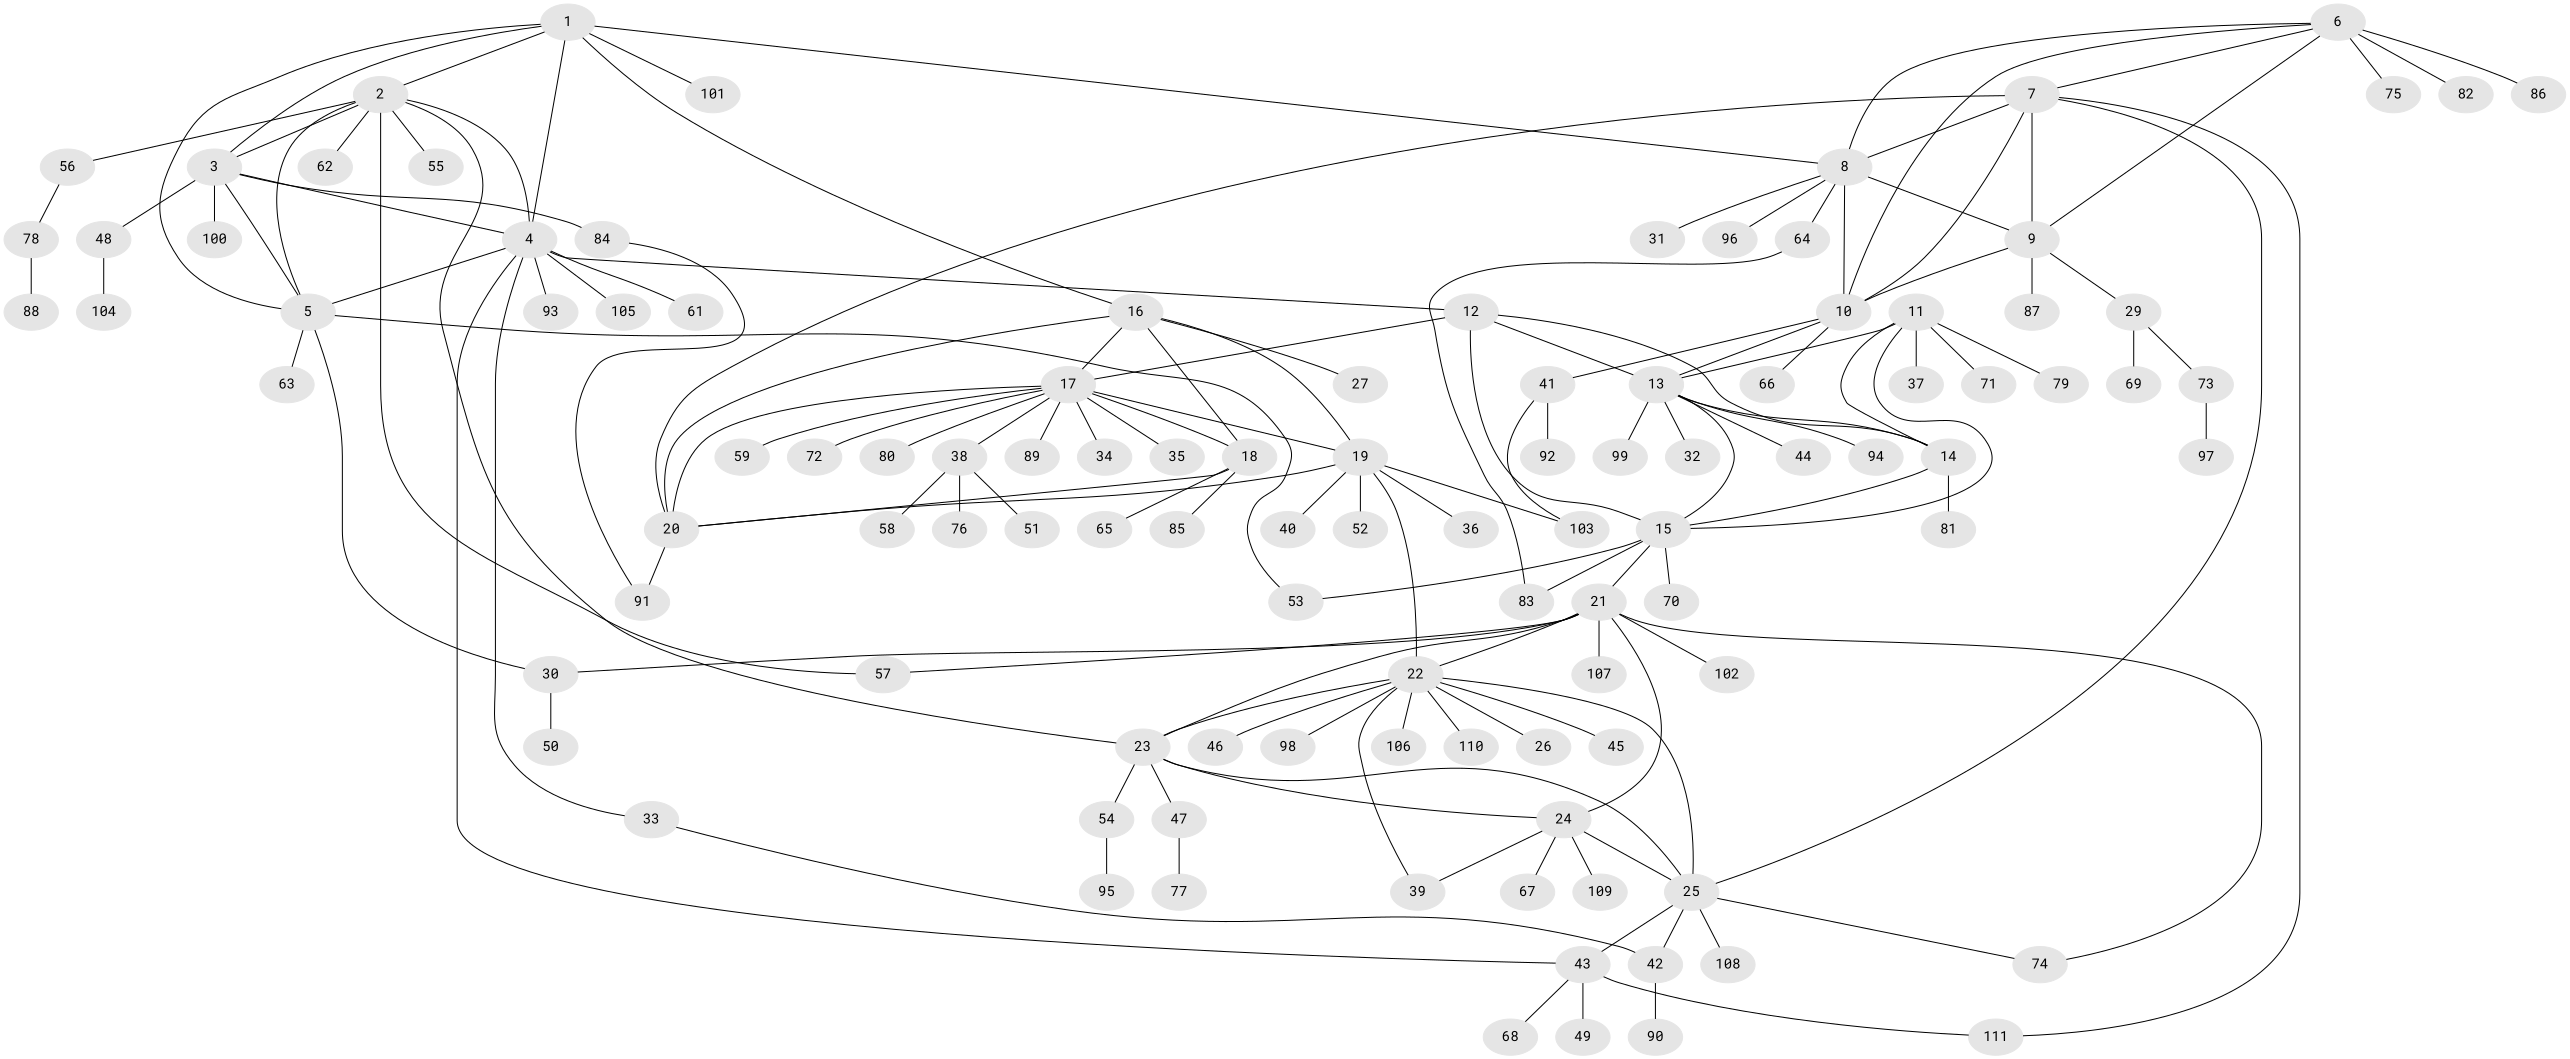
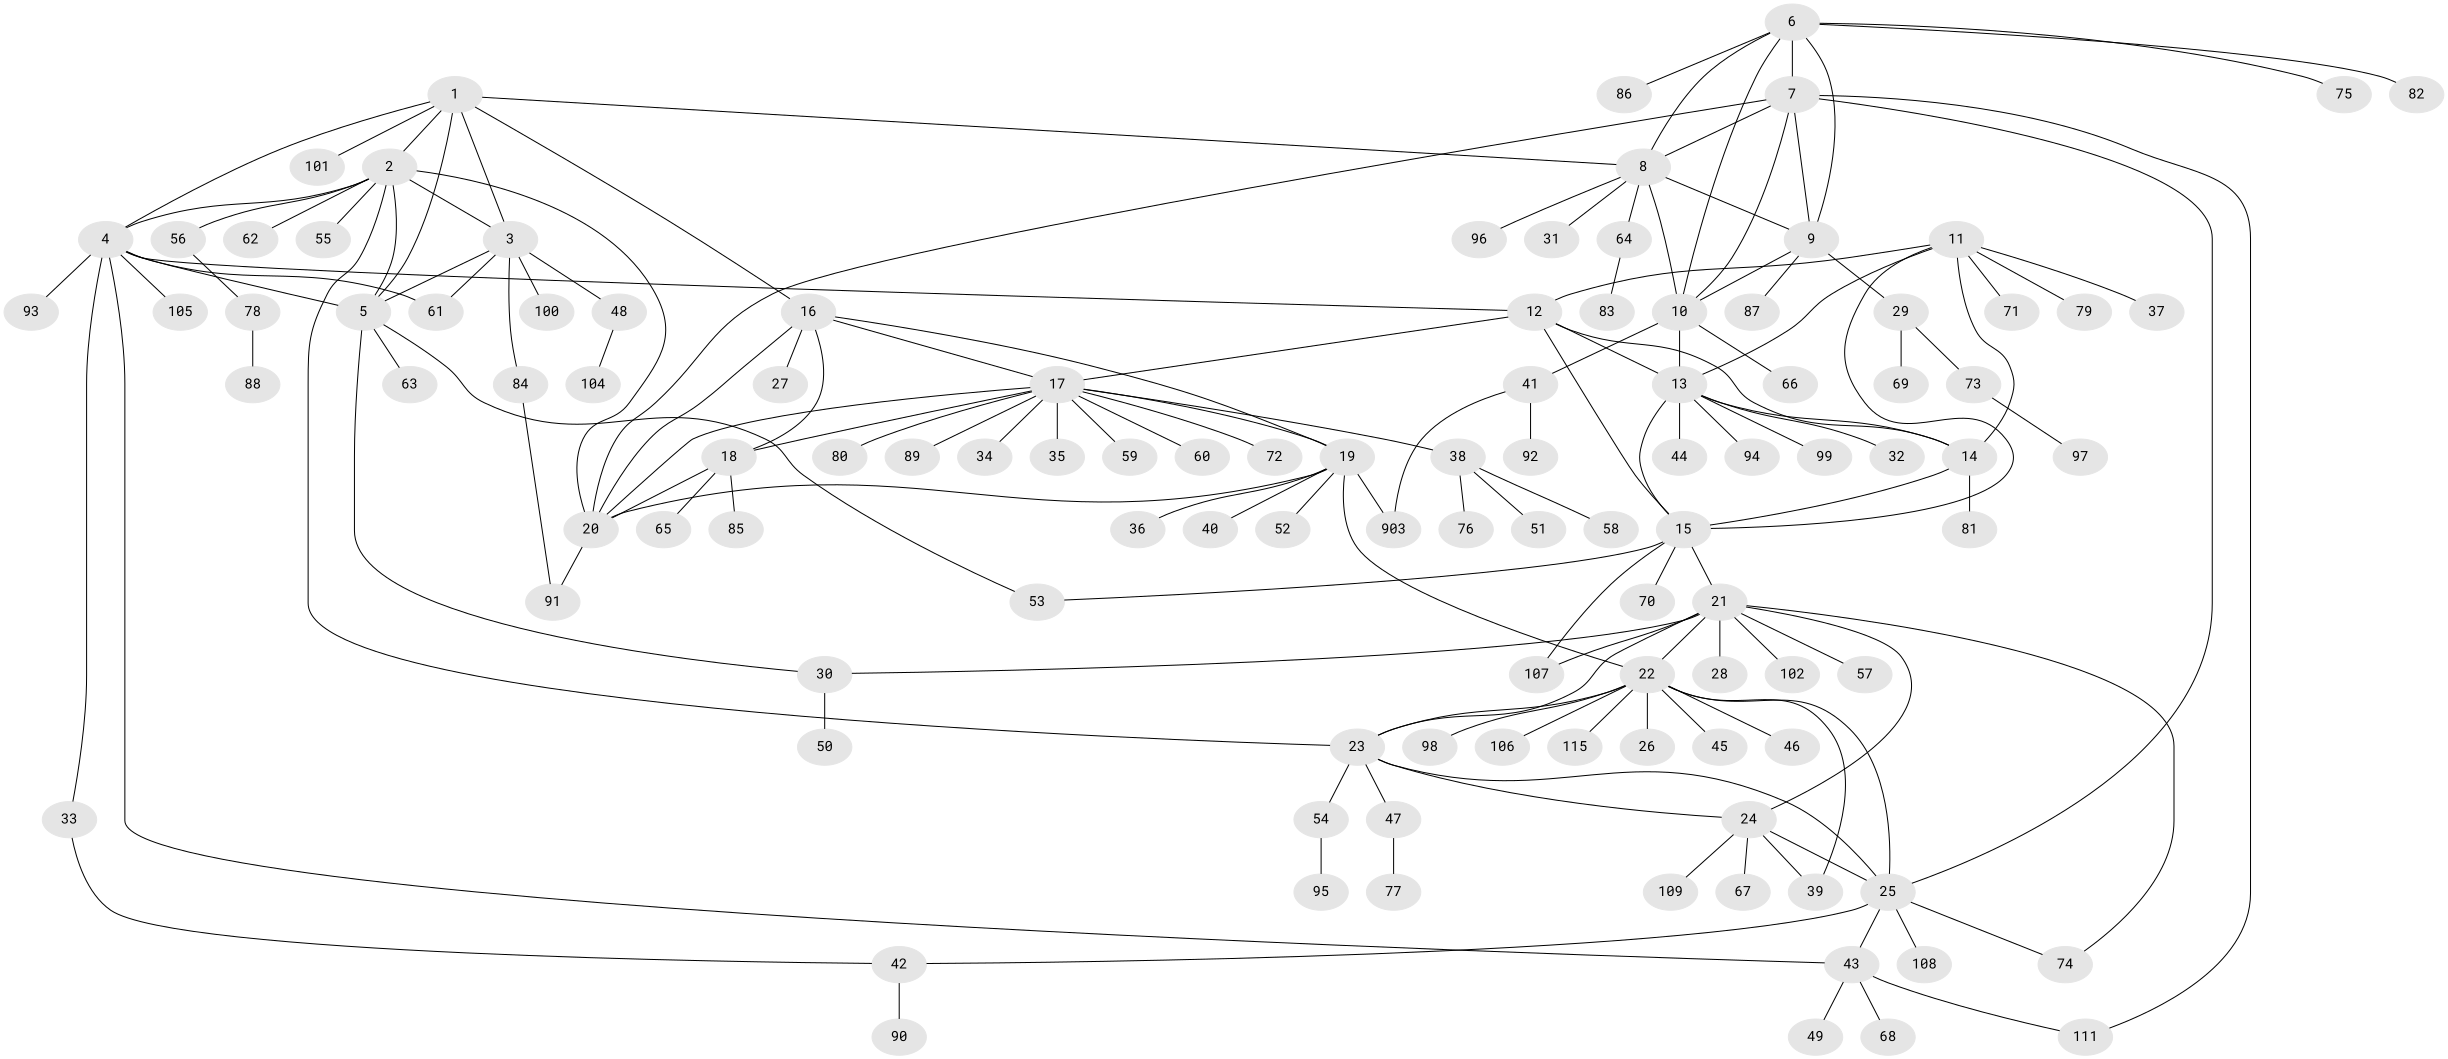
  graph {
    fontname="Roboto Mono"
    node [color=gray90 fontname="Roboto Mono" style=filled]
    edge [fontname="Roboto Mono"]
    1
    2
    3
    4
    5
    8
    16
    101
    23
    55
    56
    57
    62
    48
    84
    100
    12
    33
    43
    61
    93
    105
    30
    53
    63
    9
    10
    31
    64
    96
    20
    17
    18
    19
    27
    25
    24
    47
    54
    78
    42
    90
    104
    91
    13
    14
    15
    111
    49
    68
    50
    6
    7
    75
    82
    86
    29
    87
    41
    66
    74
    108
    83
    69
    73
    32
    44
    94
    99
-   103
+   103 [label=903]
    92
    11
    37
    71
    79
    81
    21
    70
    34
    35
    38
    59
+   60
    72
    80
    89
    22
+   28
    102
    107
    65
    85
    36
    40
    52
    51
    58
    76
    26
    45
    46
    98
    106
-   110
+   110 [label=115]
    39
    67
    109
    77
    95
    97
    88
    1 -- 2
    1 -- 3
    1 -- 4
    1 -- 5
    1 -- 8
    1 -- 16
    1 -- 101
    2 -- 3
    2 -- 4
    2 -- 5
    2 -- 23
    2 -- 55
    2 -- 56
-   2 -- 57
+   2 -- 20
    2 -- 62
-   3 -- 4
+   3 -- 61
    3 -- 5
    3 -- 48
    3 -- 84
    3 -- 100
    4 -- 5
    4 -- 12
    4 -- 33
    4 -- 43
    4 -- 61
    4 -- 93
    4 -- 105
    5 -- 30
    5 -- 53
    5 -- 63
    8 -- 9
    8 -- 10
    8 -- 31
    8 -- 64
    8 -- 96
    16 -- 20
    16 -- 17
    16 -- 18
    16 -- 19
    16 -- 27
    23 -- 25
    23 -- 24
    23 -- 47
    23 -- 54
    56 -- 78
    48 -- 104
    84 -- 91
    12 -- 17
    12 -- 13
    12 -- 14
    12 -- 15
    33 -- 42
    43 -- 111
    43 -- 49
    43 -- 68
    30 -- 50
    9 -- 10
    9 -- 29
    9 -- 87
    10 -- 13
    10 -- 41
    10 -- 66
    64 -- 83
    20 -- 91
    17 -- 20
    17 -- 18
    17 -- 19
    17 -- 34
    17 -- 35
    17 -- 38
    17 -- 59
+   17 -- 60
    17 -- 72
    17 -- 80
    17 -- 89
    18 -- 20
    18 -- 65
    18 -- 85
    19 -- 20
    19 -- 103
    19 -- 22
    19 -- 36
    19 -- 40
    19 -- 52
    25 -- 43
    25 -- 42
    25 -- 74
    25 -- 108
    24 -- 25
    24 -- 39
    24 -- 67
    24 -- 109
    47 -- 77
    54 -- 95
    78 -- 88
    42 -- 90
    13 -- 14
    13 -- 15
    13 -- 32
    13 -- 44
    13 -- 94
    13 -- 99
    14 -- 15
    14 -- 81
    15 -- 53
-   15 -- 83
+   15 -- 107
    15 -- 21
    15 -- 70
    6 -- 8
    6 -- 9
    6 -- 10
    6 -- 7
    6 -- 75
    6 -- 82
    6 -- 86
    7 -- 8
    7 -- 9
    7 -- 10
    7 -- 20
    7 -- 25
    7 -- 111
    29 -- 69
    29 -- 73
    41 -- 103
    41 -- 92
    73 -- 97
+   11 -- 12
    11 -- 13
    11 -- 14
    11 -- 15
    11 -- 37
    11 -- 71
    11 -- 79
    21 -- 23
    21 -- 57
    21 -- 30
    21 -- 24
    21 -- 74
    21 -- 22
+   21 -- 28
    21 -- 102
    21 -- 107
    38 -- 51
    38 -- 58
    38 -- 76
    22 -- 23
    22 -- 25
    22 -- 26
    22 -- 45
    22 -- 46
    22 -- 98
    22 -- 106
    22 -- 110
    22 -- 39
  }
